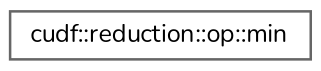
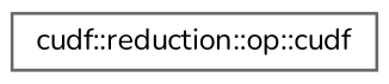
  digraph {
    rankdir=TB
    fontname=Nunito
-   n1 [color=gray40 fillcolor=white fontname=Nunito fontsize=10 height=0.2 label="cudf::reduction::op::min" shape=record style=filled width=0.4]
+   n1 [color=gray40 fillcolor=white fontname=Nunito fontsize=10 height=0.2 label="cudf::reduction::op::cudf" shape=record style=filled width=0.4]
  }
